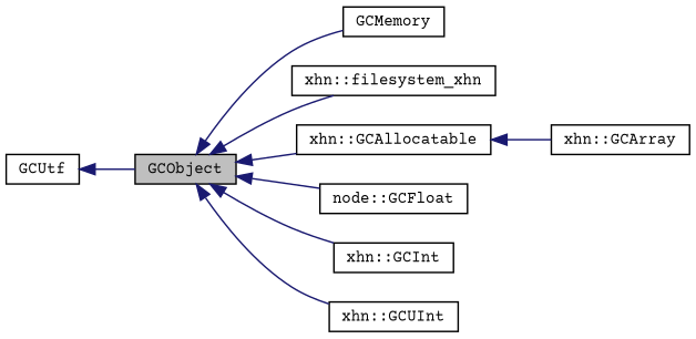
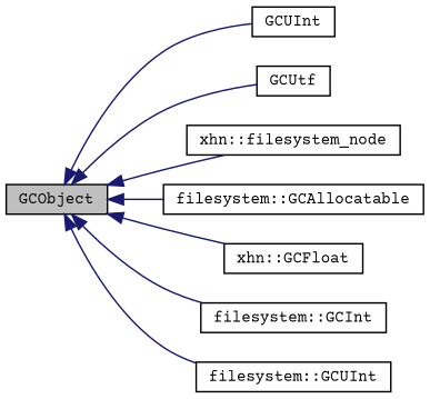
  digraph {
    fontname="Courier Prime"
    rankdir=LR
    node [color=black fillcolor=white fontname="Courier Prime" fontsize=10 shape=record style=filled]
    edge [color=midnightblue dir=back fontname="Courier Prime" fontsize=10 labelfontname=Helvetica labelfontsize=10 style=solid]
    n1 [fillcolor=grey75 fontcolor=black height=0.2 label=GCObject width=0.4]
-   n2 [height=0.2 label=GCMemory width=0.4]
+   n2 [height=0.2 label=GCUInt width=0.4]
    n3 [height=0.2 label=GCUtf width=0.4]
-   n4 [height=0.2 label="xhn::filesystem_xhn" width=0.4]
-   n5 [height=0.2 label="xhn::GCAllocatable" width=0.4]
-   n6 [height=0.2 label="node::GCFloat" width=0.4]
-   n7 [height=0.2 label="xhn::GCInt" width=0.4]
-   n8 [height=0.2 label="xhn::GCUInt" width=0.4]
-   n9 [height=0.2 label="xhn::GCArray" width=0.4]
+   n4 [height=0.2 label="xhn::filesystem_node" width=0.4]
+   n5 [height=0.2 label="filesystem::GCAllocatable" width=0.4]
+   n6 [height=0.2 label="xhn::GCFloat" width=0.4]
+   n7 [height=0.2 label="filesystem::GCInt" width=0.4]
+   n8 [height=0.2 label="filesystem::GCUInt" width=0.4]
    n1 -> n2
-   n3 -> n1
+   n1 -> n3
    n1 -> n4
    n1 -> n5
    n1 -> n6
    n1 -> n7
    n1 -> n8
-   n5 -> n9
  }
